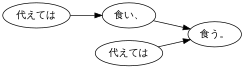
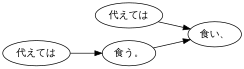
  digraph {
    rankdir=LR
    fontname="PT Serif"
    node [fontname="PT Serif"]
    edge [fontname="PT Serif"]
    n1 [label="代えては"]
    n2 [label="食い、"]
    n3 [label="食う。"]
    n4 [label="代えては"]
    n1 -> n2
-   n2 -> n3
+   n3 -> n2
    n4 -> n3
  }
